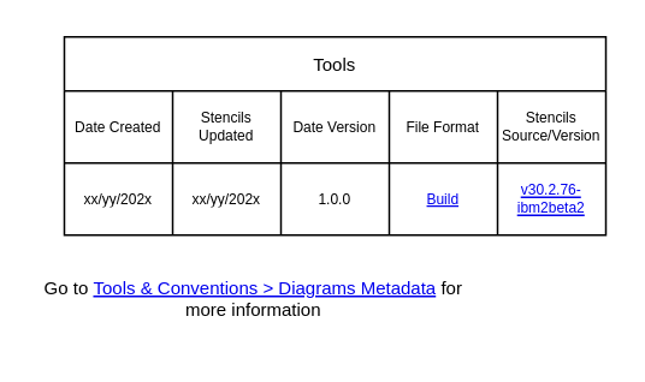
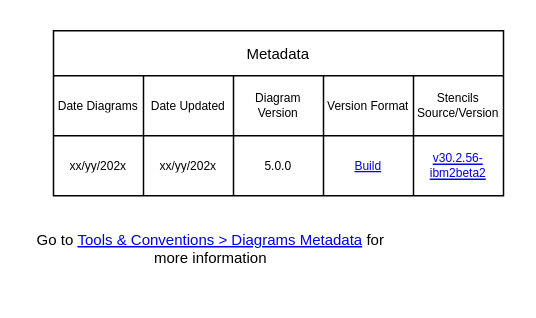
  <mxCell id="0" />
  <mxCell id="1" parent="0" />
- <mxCell id="2" value="Tools" style="shape=table;startSize=30;container=1;collapsible=0;childLayout=tableLayout;fontSize=10;whiteSpace=wrap;" parent="1" vertex="1"><mxGeometry x="35" y="20" width="300" height="110" as="geometry" /></mxCell>
+ <mxCell id="2" value="Metadata" style="shape=table;startSize=30;container=1;collapsible=0;childLayout=tableLayout;fontSize=10;whiteSpace=wrap;" parent="1" vertex="1"><mxGeometry x="35" y="20" width="300" height="110" as="geometry" /></mxCell>
  <mxCell id="3" value="" style="shape=tableRow;horizontal=0;startSize=0;swimlaneHead=0;swimlaneBody=0;strokeColor=inherit;top=0;left=0;bottom=0;right=0;collapsible=0;dropTarget=0;fillColor=none;points=[[0,0.5],[1,0.5]];portConstraint=eastwest;fontSize=8;" parent="2" vertex="1"><mxGeometry y="30" width="300" height="40" as="geometry" /></mxCell>
- <mxCell id="4" value="Date Created" style="shape=partialRectangle;html=1;whiteSpace=wrap;connectable=0;strokeColor=inherit;overflow=hidden;fillColor=none;top=0;left=0;bottom=0;right=0;pointerEvents=1;fontSize=8;" parent="3" vertex="1"><mxGeometry width="60" height="40" as="geometry"><mxRectangle width="60" height="40" as="alternateBounds" /></mxGeometry></mxCell>
- <mxCell id="5" value="Stencils Updated" style="shape=partialRectangle;html=1;whiteSpace=wrap;connectable=0;strokeColor=inherit;overflow=hidden;fillColor=none;top=0;left=0;bottom=0;right=0;pointerEvents=1;fontSize=8;" parent="3" vertex="1"><mxGeometry x="60" width="60" height="40" as="geometry"><mxRectangle width="60" height="40" as="alternateBounds" /></mxGeometry></mxCell>
- <mxCell id="6" value="Date Version" style="shape=partialRectangle;html=1;whiteSpace=wrap;connectable=0;strokeColor=inherit;overflow=hidden;fillColor=none;top=0;left=0;bottom=0;right=0;pointerEvents=1;fontSize=8;" parent="3" vertex="1"><mxGeometry x="120" width="60" height="40" as="geometry"><mxRectangle width="60" height="40" as="alternateBounds" /></mxGeometry></mxCell>
- <mxCell id="7" value="File Format" style="shape=partialRectangle;html=1;whiteSpace=wrap;connectable=0;strokeColor=inherit;overflow=hidden;fillColor=none;top=0;left=0;bottom=0;right=0;pointerEvents=1;fontSize=8;" parent="3" vertex="1"><mxGeometry x="180" width="60" height="40" as="geometry"><mxRectangle width="60" height="40" as="alternateBounds" /></mxGeometry></mxCell>
+ <mxCell id="4" value="Date Diagrams" style="shape=partialRectangle;html=1;whiteSpace=wrap;connectable=0;strokeColor=inherit;overflow=hidden;fillColor=none;top=0;left=0;bottom=0;right=0;pointerEvents=1;fontSize=8;" parent="3" vertex="1"><mxGeometry width="60" height="40" as="geometry"><mxRectangle width="60" height="40" as="alternateBounds" /></mxGeometry></mxCell>
+ <mxCell id="5" value="Date Updated" style="shape=partialRectangle;html=1;whiteSpace=wrap;connectable=0;strokeColor=inherit;overflow=hidden;fillColor=none;top=0;left=0;bottom=0;right=0;pointerEvents=1;fontSize=8;" parent="3" vertex="1"><mxGeometry x="60" width="60" height="40" as="geometry"><mxRectangle width="60" height="40" as="alternateBounds" /></mxGeometry></mxCell>
+ <mxCell id="6" value="Diagram Version" style="shape=partialRectangle;html=1;whiteSpace=wrap;connectable=0;strokeColor=inherit;overflow=hidden;fillColor=none;top=0;left=0;bottom=0;right=0;pointerEvents=1;fontSize=8;" parent="3" vertex="1"><mxGeometry x="120" width="60" height="40" as="geometry"><mxRectangle width="60" height="40" as="alternateBounds" /></mxGeometry></mxCell>
+ <mxCell id="7" value="Version Format" style="shape=partialRectangle;html=1;whiteSpace=wrap;connectable=0;strokeColor=inherit;overflow=hidden;fillColor=none;top=0;left=0;bottom=0;right=0;pointerEvents=1;fontSize=8;" parent="3" vertex="1"><mxGeometry x="180" width="60" height="40" as="geometry"><mxRectangle width="60" height="40" as="alternateBounds" /></mxGeometry></mxCell>
  <mxCell id="8" value="Stencils Source/Version" style="shape=partialRectangle;html=1;whiteSpace=wrap;connectable=0;strokeColor=inherit;overflow=hidden;fillColor=none;top=0;left=0;bottom=0;right=0;pointerEvents=1;fontSize=8;" parent="3" vertex="1"><mxGeometry x="240" width="60" height="40" as="geometry"><mxRectangle width="60" height="40" as="alternateBounds" /></mxGeometry></mxCell>
  <mxCell id="9" style="shape=tableRow;horizontal=0;startSize=0;swimlaneHead=0;swimlaneBody=0;strokeColor=inherit;top=0;left=0;bottom=0;right=0;collapsible=0;dropTarget=0;fillColor=none;points=[[0,0.5],[1,0.5]];portConstraint=eastwest;fontSize=8;" parent="2" vertex="1"><mxGeometry y="70" width="300" height="40" as="geometry" /></mxCell>
  <mxCell id="10" value="xx/yy/202x" style="shape=partialRectangle;html=1;whiteSpace=wrap;connectable=0;strokeColor=inherit;overflow=hidden;fillColor=none;top=0;left=0;bottom=0;right=0;pointerEvents=1;fontSize=8;" parent="9" vertex="1"><mxGeometry width="60" height="40" as="geometry"><mxRectangle width="60" height="40" as="alternateBounds" /></mxGeometry></mxCell>
  <mxCell id="11" value="xx/yy/202x" style="shape=partialRectangle;html=1;whiteSpace=wrap;connectable=0;strokeColor=inherit;overflow=hidden;fillColor=none;top=0;left=0;bottom=0;right=0;pointerEvents=1;fontSize=8;" parent="9" vertex="1"><mxGeometry x="60" width="60" height="40" as="geometry"><mxRectangle width="60" height="40" as="alternateBounds" /></mxGeometry></mxCell>
- <mxCell id="12" value="1.0.0" style="shape=partialRectangle;html=1;whiteSpace=wrap;connectable=0;strokeColor=inherit;overflow=hidden;fillColor=none;top=0;left=0;bottom=0;right=0;pointerEvents=1;fontSize=8;" parent="9" vertex="1"><mxGeometry x="120" width="60" height="40" as="geometry"><mxRectangle width="60" height="40" as="alternateBounds" /></mxGeometry></mxCell>
+ <mxCell id="12" value="5.0.0" style="shape=partialRectangle;html=1;whiteSpace=wrap;connectable=0;strokeColor=inherit;overflow=hidden;fillColor=none;top=0;left=0;bottom=0;right=0;pointerEvents=1;fontSize=8;" parent="9" vertex="1"><mxGeometry x="120" width="60" height="40" as="geometry"><mxRectangle width="60" height="40" as="alternateBounds" /></mxGeometry></mxCell>
  <mxCell id="13" value="&lt;a style=&quot;border-color: var(--border-color);&quot; href=&quot;https://github.ibm.com/ibmcloud/ibm-cloud-stencils#temporary--custom-build&quot;&gt;Build&lt;/a&gt;" style="shape=partialRectangle;html=1;whiteSpace=wrap;connectable=0;strokeColor=inherit;overflow=hidden;fillColor=none;top=0;left=0;bottom=0;right=0;pointerEvents=1;fontSize=8;" parent="9" vertex="1"><mxGeometry x="180" width="60" height="40" as="geometry"><mxRectangle width="60" height="40" as="alternateBounds" /></mxGeometry></mxCell>
- <mxCell id="14" value="&lt;a style=&quot;border-color: var(--border-color);&quot; href=&quot;https://github.ibm.com/ibmcloud/ibm-cloud-stencils/releases/tag/v30.2.56-ibm2beta2&quot;&gt;v30.2.76-ibm2beta2&lt;/a&gt;" style="shape=partialRectangle;html=1;whiteSpace=wrap;connectable=0;strokeColor=inherit;overflow=hidden;fillColor=none;top=0;left=0;bottom=0;right=0;pointerEvents=1;fontSize=8;" parent="9" vertex="1"><mxGeometry x="240" width="60" height="40" as="geometry"><mxRectangle width="60" height="40" as="alternateBounds" /></mxGeometry></mxCell>
+ <mxCell id="14" value="&lt;a style=&quot;border-color: var(--border-color);&quot; href=&quot;https://github.ibm.com/ibmcloud/ibm-cloud-stencils/releases/tag/v30.2.56-ibm2beta2&quot;&gt;v30.2.56-ibm2beta2&lt;/a&gt;" style="shape=partialRectangle;html=1;whiteSpace=wrap;connectable=0;strokeColor=inherit;overflow=hidden;fillColor=none;top=0;left=0;bottom=0;right=0;pointerEvents=1;fontSize=8;" parent="9" vertex="1"><mxGeometry x="240" width="60" height="40" as="geometry"><mxRectangle width="60" height="40" as="alternateBounds" /></mxGeometry></mxCell>
  <mxCell id="15" value="&lt;font style=&quot;font-size: 10px;&quot;&gt;Go to&amp;nbsp;&lt;span style=&quot;background-color: initial;&quot;&gt;&lt;a href=&quot;https://github.ibm.com/ibmcloud/ibm-cloud-stencils#tools--conventions&quot;&gt;Tools &amp;amp; Conventions &amp;gt; Diagrams Metadata&lt;/a&gt;&amp;nbsp;for more information&lt;/span&gt;&lt;br&gt;&lt;/font&gt;" style="text;html=1;strokeColor=none;fillColor=none;align=center;verticalAlign=middle;whiteSpace=wrap;rounded=0;fontSize=10;" parent="1" vertex="1"><mxGeometry x="20" y="140" width="240" height="50" as="geometry" /></mxCell>
